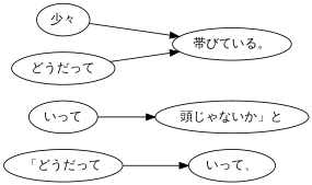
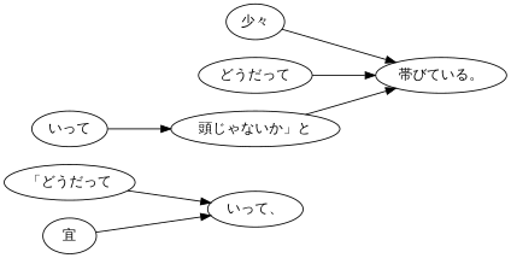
  digraph {
    rankdir=LR
    n1 [label="「どうだって"]
    n2 [label="いって、"]
+   n3 [label="宜"]
    n4 [label="頭じゃないか」と"]
    n5 [label="帯びている。"]
    n6 [label="いって"]
    n7 [label="少々"]
    n8 [label="どうだって"]
    n1 -> n2
+   n3 -> n2
+   n4 -> n5
    n6 -> n4
    n7 -> n5
    n8 -> n5
  }
